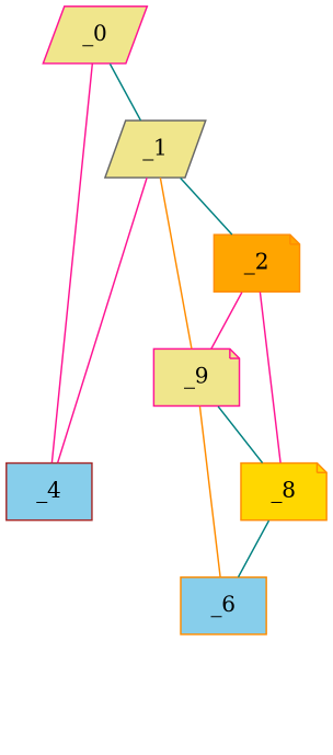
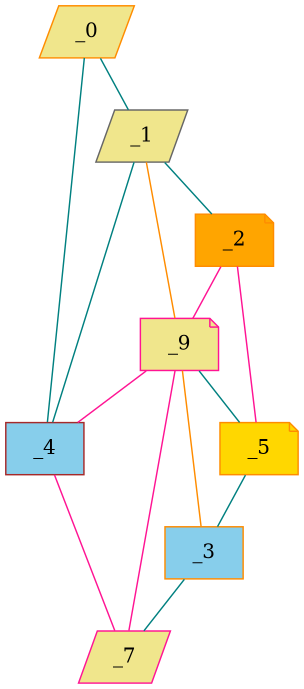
  graph {
    node [color=darkorange fillcolor=khaki shape=parallelogram style=filled y=81]
    edge [color=teal valence=1]
-   _0 [color=deeppink x=40 y=7]
+   _0 [x=40 y=7]
    _1 [color=gray40 x=57 y=80]
    _4 [color=brown fillcolor=skyblue shape=box x=84 y=3]
    _2 [fillcolor=orange shape=note x=78 y=122]
    n5 [color=deeppink label=_9 shape=note x=83]
-   _5 [fillcolor=gold shape=note x=86 y=119 label=_8]
-   _6 [fillcolor=skyblue shape=box x=90]
+   _7 [color=deeppink x=102 y=76]
+   _5 [fillcolor=gold shape=note x=86 y=119]
+   _6 [fillcolor=skyblue shape=box x=90 label=_3]
    _0 -- _1
-   _0 -- _4 [color=deeppink]
-   _1 -- _4 [color=deeppink valence=2]
+   _0 -- _4
+   _1 -- _4 [valence=2]
    _1 -- _2
    _1 -- n5 [color=darkorange valence=2]
+   _4 -- _7 [color=deeppink]
    _2 -- n5 [color=deeppink valence=2]
    _2 -- _5 [color=deeppink]
+   n5 -- _4 [color=deeppink]
+   n5 -- _7 [color=deeppink]
    n5 -- _5 [valence=2]
    n5 -- _6 [color=darkorange valence=2]
    _5 -- _6
+   _6 -- _7 [valence=2]
  }
